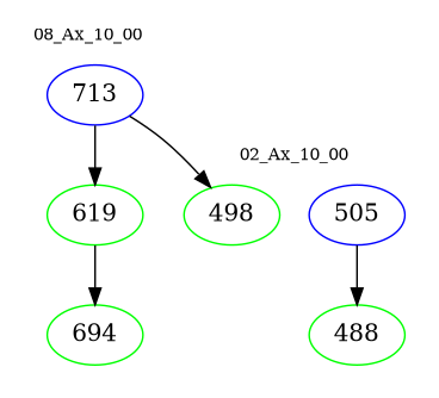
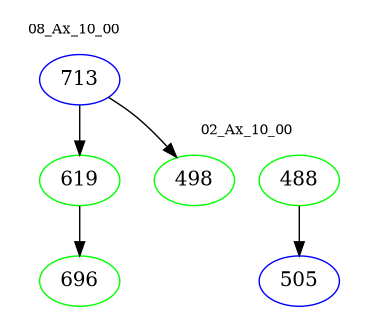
  digraph {
    node [color=green]
    edge [color=black]
    n1 [color=blue label=505]
    n2 [label=488]
    n3 [label=498]
    n4 [color=blue label=713]
    n5 [label=619]
-   n6 [label=694]
+   n6 [label=696]
    subgraph cluster_1 {
      color=white
      fontsize=10
      label="02_Ax_10_00"
      n1
      n2
      n3
    }
    subgraph cluster_2 {
      color=white
      fontsize=10
      label="08_Ax_10_00"
      n4
      n5
      n6
    }
-   n1 -> n2
+   n2 -> n1
    n4 -> n3
    n4 -> n5
    n5 -> n6
  }
